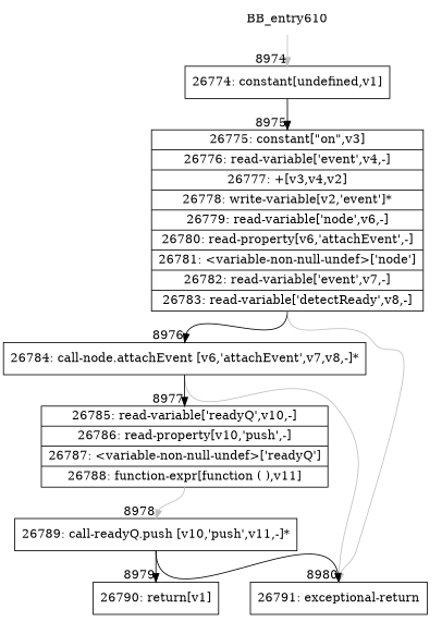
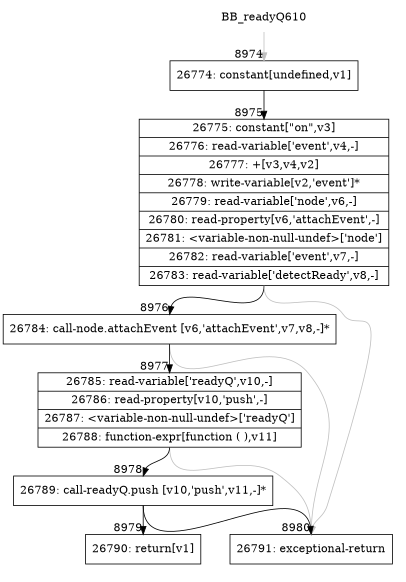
  digraph {
    rankdir=TD
    node [shape=record]
    edge [headport=n tailport=s]
-   BB_entry610 [shape=none]
+   BB_entry610 [shape=none label=BB_readyQ610]
    n2 [label="{26774: constant[undefined,v1]}"]
    n3 [label="{26775: constant[\"on\",v3]|26776: read-variable['event',v4,-]|26777: +[v3,v4,v2]|26778: write-variable[v2,'event']*|26779: read-variable['node',v6,-]|26780: read-property[v6,'attachEvent',-]|26781: \<variable-non-null-undef\>['node']|26782: read-variable['event',v7,-]|26783: read-variable['detectReady',v8,-]}"]
    n4 [label="{26784: call-node.attachEvent [v6,'attachEvent',v7,v8,-]*}"]
    n5 [label="{26791: exceptional-return}"]
    n6 [label="{26785: read-variable['readyQ',v10,-]|26786: read-property[v10,'push',-]|26787: \<variable-non-null-undef\>['readyQ']|26788: function-expr[function ( ),v11]}"]
    n7 [label="{26789: call-readyQ.push [v10,'push',v11,-]*}"]
    n8 [label="{26790: return[v1]}"]
    BB_entry610 -> n2 [color=gray headlabel="    8974"]
    n2 -> n3 [headlabel="      8975"]
    n3 -> n4 [headlabel="      8976"]
    n3 -> n5 [color=gray headlabel="      8980"]
    n4 -> n5 [color=gray]
    n4 -> n6 [headlabel="      8977"]
-   n6 -> n7 [headlabel="      8978" color=gray]
+   n6 -> n5 [color=gray]
+   n6 -> n7 [headlabel="      8978"]
    n7 -> n5 [color=black]
    n7 -> n8 [headlabel="      8979"]
  }
